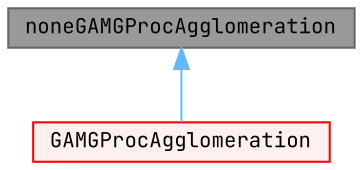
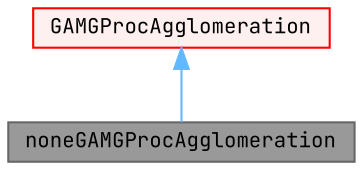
  digraph {
    fontname="JetBrains Mono"
    node [fontname="JetBrains Mono" fontsize=10 shape=box style=filled]
    n1 [color=gray40 fillcolor=grey60 fontcolor=black height=0.2 label=noneGAMGProcAgglomeration width=0.4]
    n2 [color=red fillcolor="#FFF0F0" height=0.2 label=GAMGProcAgglomeration width=0.4]
-   n1 -> n2 [color=steelblue1 dir=back fontname="JetBrains Mono" fontsize=10 labelfontname=Helvetica labelfontsize=10 style=solid]
+   n2 -> n1 [color=steelblue1 dir=back fontname="JetBrains Mono" fontsize=10 labelfontname=Helvetica labelfontsize=10 style=solid]
  }
